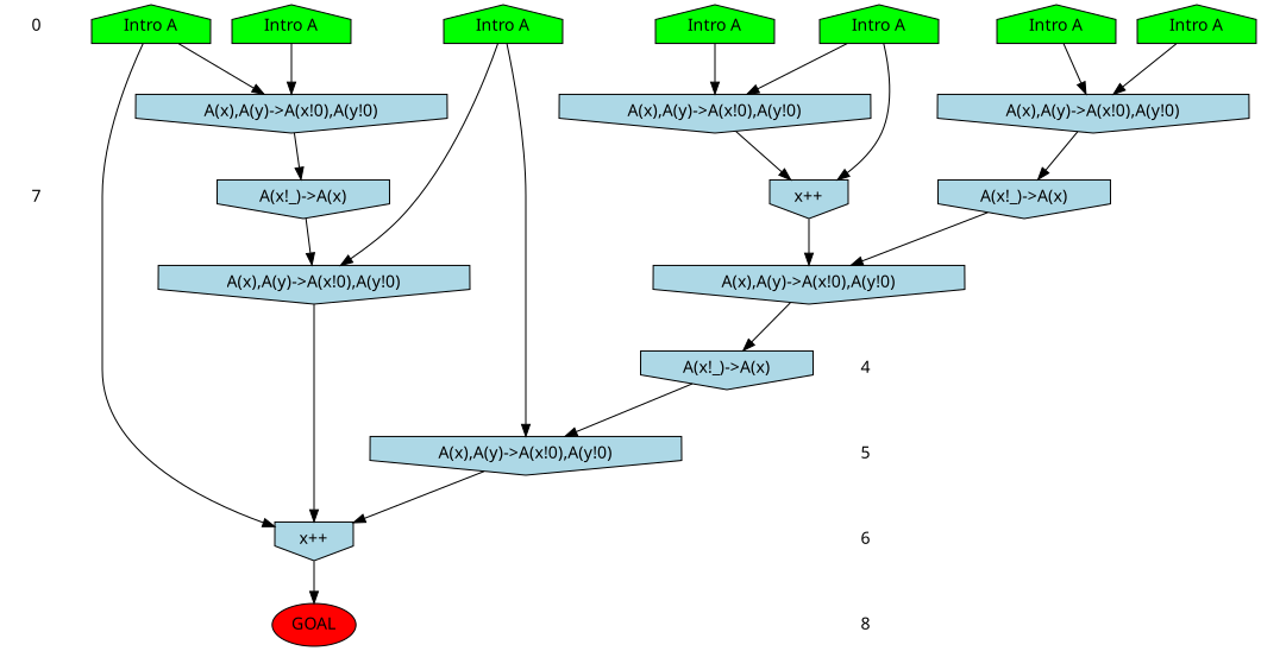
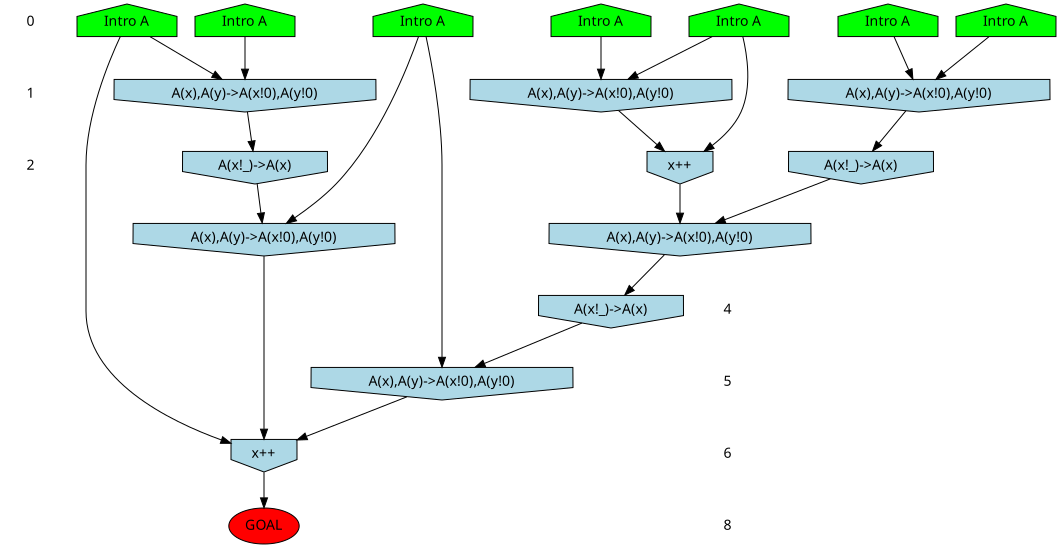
  digraph {
    fontname="Noto Sans"
    ranksep=.5
    node [fontname="Noto Sans" shape=invhouse fillcolor=lightblue style=filled]
    edge [fontname="Noto Sans"]
    0 [shape=plaintext fillcolor="" style=""]
    n2 [fillcolor=green label="Intro A" shape=house]
    n3 [fillcolor=green label="Intro A" shape=house]
    n4 [fillcolor=green label="Intro A" shape=house]
    n5 [fillcolor=green label="Intro A" shape=house]
    n6 [fillcolor=green label="Intro A" shape=house]
    n7 [fillcolor=green label="Intro A" shape=house]
    n8 [fillcolor=green label="Intro A" shape=house]
+   1 [shape=plaintext fillcolor="" style=""]
    n10 [label="A(x),A(y)->A(x!0),A(y!0)"]
    n11 [label="A(x),A(y)->A(x!0),A(y!0)"]
    n12 [label="A(x),A(y)->A(x!0),A(y!0)"]
-   2 [shape=plaintext label=7 fillcolor="" style=""]
+   2 [shape=plaintext fillcolor="" style=""]
    n14 [label="x++"]
    n15 [label="A(x!_)->A(x)"]
    n16 [label="A(x!_)->A(x)"]
    n17 [label="A(x),A(y)->A(x!0),A(y!0)"]
    n18 [label="A(x),A(y)->A(x!0),A(y!0)"]
    4 [shape=plaintext fillcolor="" style=""]
    n20 [label="A(x!_)->A(x)"]
    5 [shape=plaintext fillcolor="" style=""]
    n22 [label="A(x),A(y)->A(x!0),A(y!0)"]
    6 [shape=plaintext fillcolor="" style=""]
    n24 [label="x++"]
    n25 [label=8 shape=plaintext fillcolor="" style=""]
    n26 [fillcolor=red label=GOAL shape=""]
    subgraph sub_1 {
      rank=same
      0
      n2
      n3
      n4
      n5
      n6
      n7
      n8
    }
    subgraph sub_2 {
      rank=same
+     1
      n10
      n11
      n12
    }
    subgraph sub_3 {
      rank=same
      2
      n14
      n15
      n16
    }
    subgraph sub_4 {
      rank=same
      n17
      n18
    }
    subgraph sub_5 {
      rank=same
      4
      n20
    }
    subgraph sub_6 {
      rank=same
      5
      n22
    }
    subgraph sub_7 {
      rank=same
      6
      n24
    }
    subgraph sub_8 {
      rank=same
      n25
      n26
    }
+   0 -> 1 [style=invis]
    n2 -> n11
    n2 -> n14
    n3 -> n12
    n4 -> n12
    n5 -> n10
    n5 -> n24
    n6 -> n11
    n7 -> n17
    n7 -> n22
    n8 -> n10
+   1 -> 2 [style=invis]
    n10 -> n15
    n11 -> n14
    n12 -> n16
    n14 -> n18
    n15 -> n17
    n16 -> n18
    n17 -> n24
    n18 -> n20
    4 -> 5 [style=invis]
    n20 -> n22
    5 -> 6 [style=invis]
    n22 -> n24
    6 -> n25 [style=invis]
    n24 -> n26
  }
